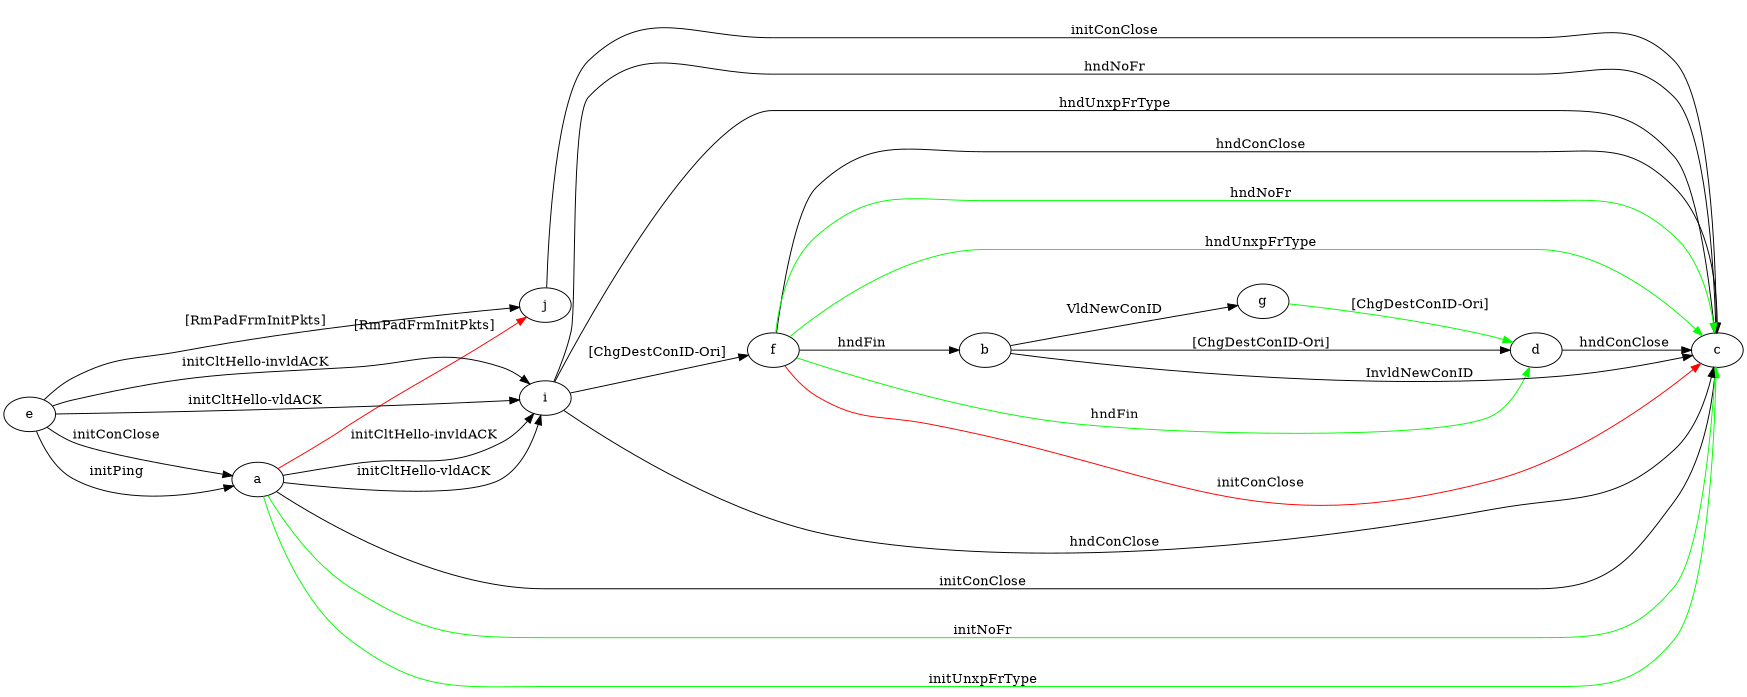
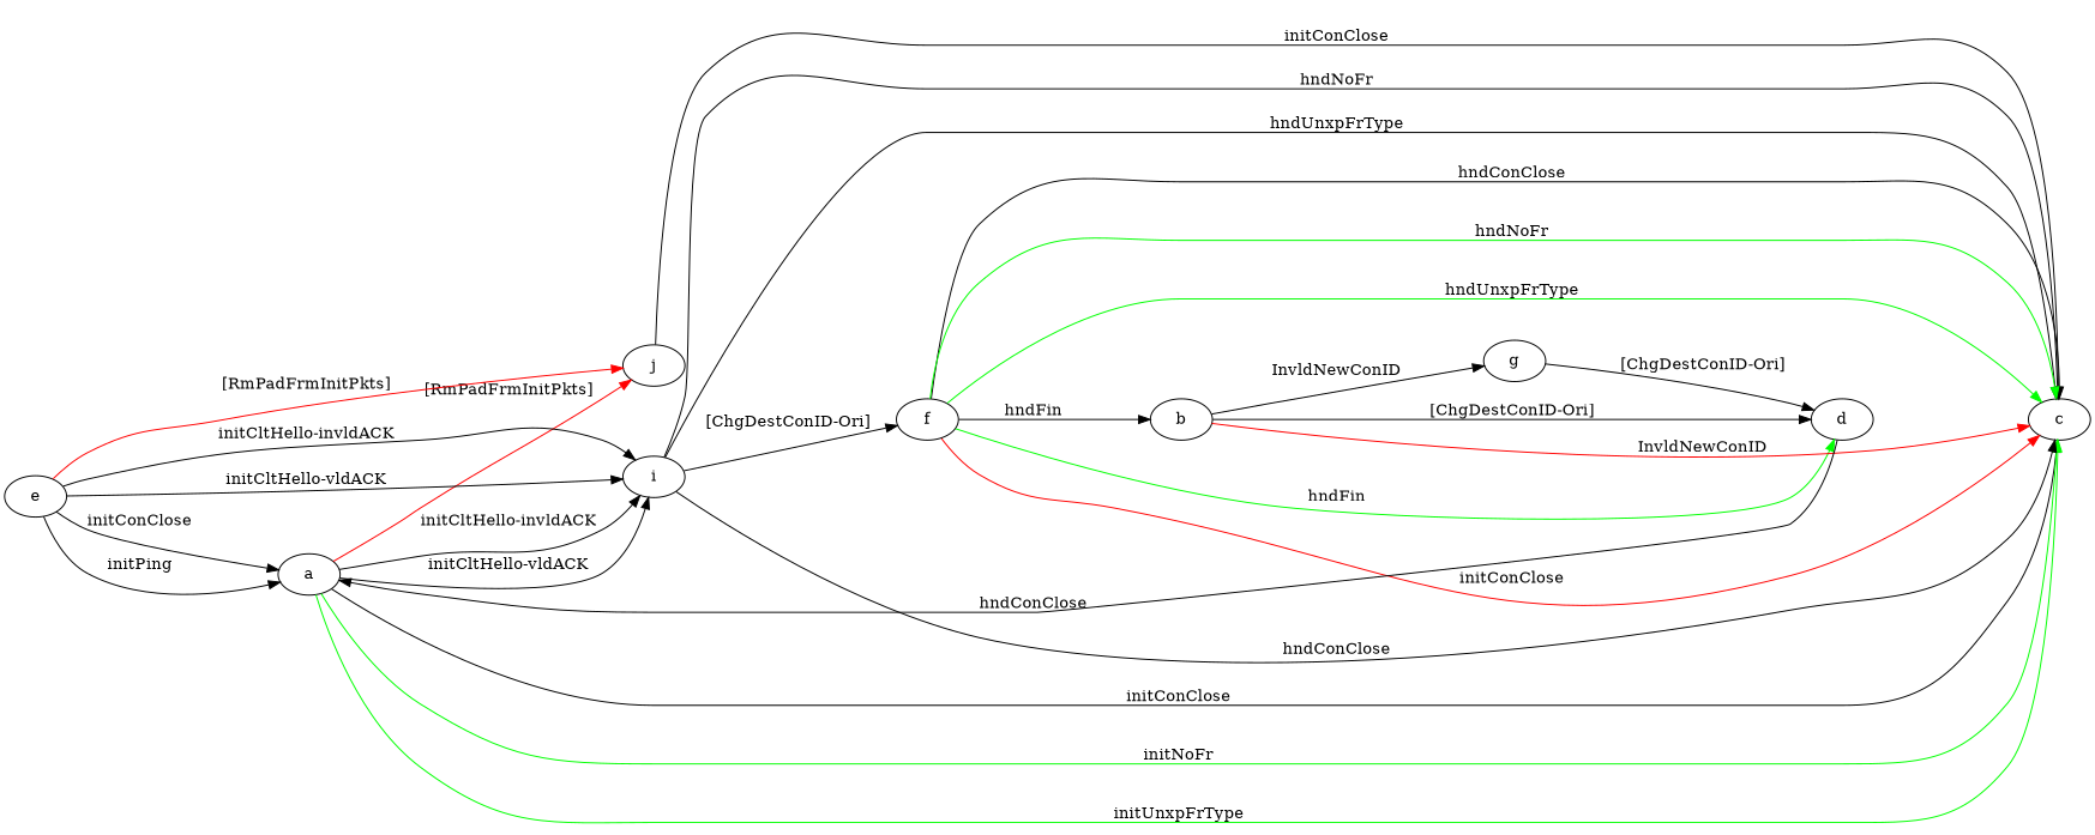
  digraph {
    rankdir=LR
    a
    c
    i
    j
    f
    b
    d
    g
    e
    a -> c [label="initConClose "]
    a -> c [color=green label="initNoFr "]
    a -> c [color=green label="initUnxpFrType "]
    a -> i [label="initCltHello-vldACK "]
    a -> i [label="initCltHello-invldACK "]
    a -> j [color=red label="[RmPadFrmInitPkts] "]
    i -> c [label="hndConClose "]
    i -> c [label="hndNoFr "]
    i -> c [label="hndUnxpFrType "]
    i -> f [label="[ChgDestConID-Ori] "]
    j -> c [label="initConClose "]
    f -> c [label="hndConClose "]
    f -> c [color=green label="hndNoFr "]
    f -> c [color=green label="hndUnxpFrType "]
    f -> c [color=red label="initConClose "]
    f -> b [label="hndFin "]
    f -> d [color=green label="hndFin "]
-   b -> c [label="InvldNewConID "]
+   b -> c [label="InvldNewConID " color=red]
    b -> d [label="[ChgDestConID-Ori] "]
-   b -> g [label="VldNewConID "]
-   d -> c [label="hndConClose "]
-   g -> d [label="[ChgDestConID-Ori] " color=green]
+   b -> g [label="InvldNewConID "]
+   d -> a [label="hndConClose "]
+   g -> d [label="[ChgDestConID-Ori] "]
    e -> a [label="initPing "]
    e -> a [label="initConClose "]
    e -> i [label="initCltHello-vldACK "]
    e -> i [label="initCltHello-invldACK "]
-   e -> j [label="[RmPadFrmInitPkts] "]
+   e -> j [label="[RmPadFrmInitPkts] " color=red]
  }
